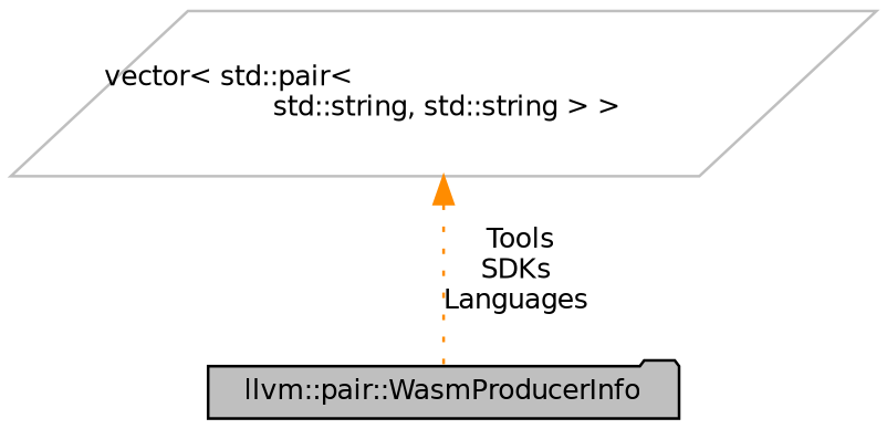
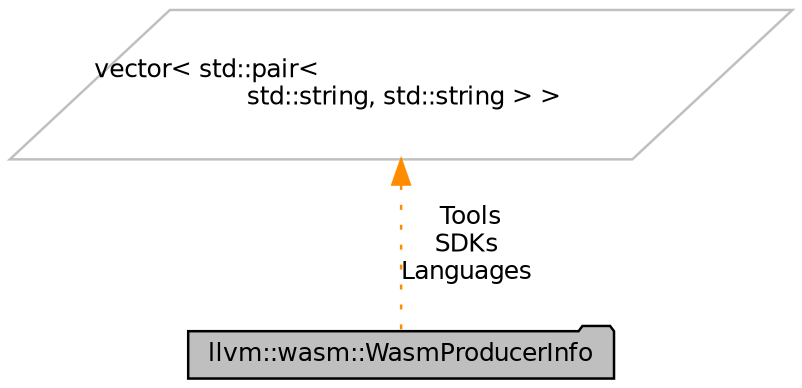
  digraph {
    node [fontname=Helvetica fontsize=10]
-   n1 [color=black fillcolor=grey75 fontcolor=black height=0.2 label="llvm::pair::WasmProducerInfo" shape=folder style=filled width=0.4]
+   n1 [color=black fillcolor=grey75 fontcolor=black height=0.2 label="llvm::wasm::WasmProducerInfo" shape=folder style=filled width=0.4]
    n2 [color=grey75 height=0.2 label="vector\< std::pair\<\l std::string, std::string \> \>" shape=parallelogram width=0.4]
    n2 -> n1 [color=darkorange dir=back fontname=Helvetica fontsize=10 label=" Tools\nSDKs\nLanguages" labelfontname=Helvetica labelfontsize=10 style=dotted]
  }
